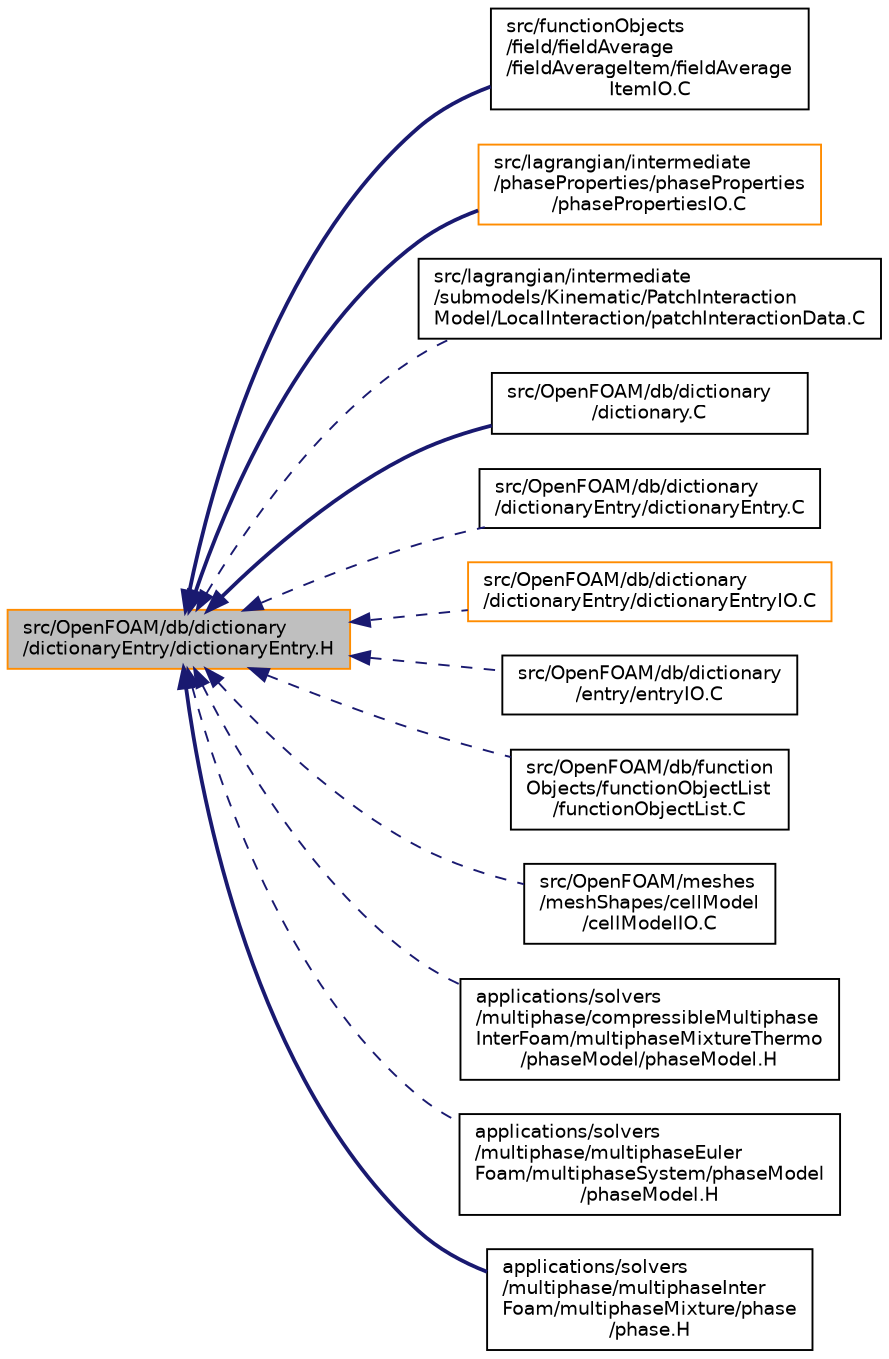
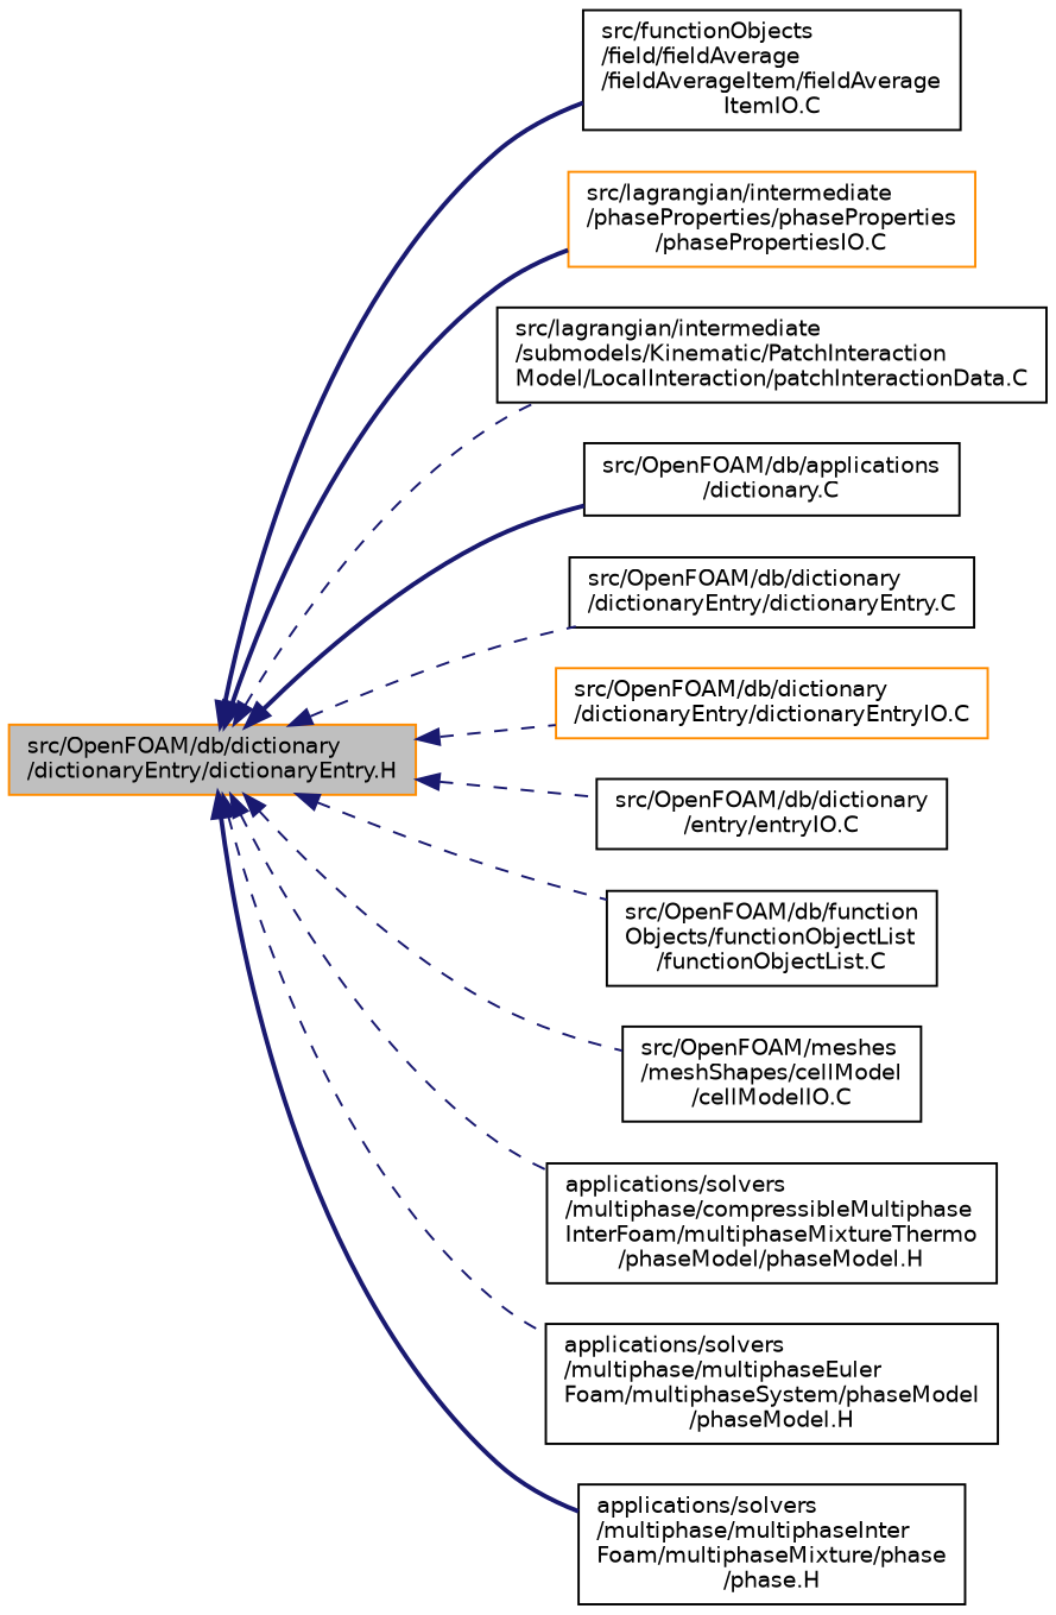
  digraph {
    rankdir=LR
    node [color=black fontname=Helvetica fontsize=10 shape=record]
    edge [color=midnightblue dir=back fontname=Helvetica fontsize=10 labelfontname=Helvetica labelfontsize=10 style=dashed]
    n1 [color=darkorange fillcolor=grey75 fontcolor=black height=0.2 label="src/OpenFOAM/db/dictionary\l/dictionaryEntry/dictionaryEntry.H" style=filled width=0.4]
    n2 [height=0.2 label="src/functionObjects\l/field/fieldAverage\l/fieldAverageItem/fieldAverage\lItemIO.C" width=0.4]
    n3 [color=darkorange height=0.2 label="src/lagrangian/intermediate\l/phaseProperties/phaseProperties\l/phasePropertiesIO.C" width=0.4]
    n4 [height=0.2 label="src/lagrangian/intermediate\l/submodels/Kinematic/PatchInteraction\lModel/LocalInteraction/patchInteractionData.C" width=0.4]
-   n5 [height=0.2 label="src/OpenFOAM/db/dictionary\l/dictionary.C" width=0.4]
+   n5 [height=0.2 label="src/OpenFOAM/db/applications\l/dictionary.C" width=0.4]
    n6 [height=0.2 label="src/OpenFOAM/db/dictionary\l/dictionaryEntry/dictionaryEntry.C" width=0.4]
    n7 [color=darkorange height=0.2 label="src/OpenFOAM/db/dictionary\l/dictionaryEntry/dictionaryEntryIO.C" width=0.4]
    n8 [height=0.2 label="src/OpenFOAM/db/dictionary\l/entry/entryIO.C" width=0.4]
    n9 [height=0.2 label="src/OpenFOAM/db/function\lObjects/functionObjectList\l/functionObjectList.C" width=0.4]
    n10 [height=0.2 label="src/OpenFOAM/meshes\l/meshShapes/cellModel\l/cellModelIO.C" width=0.4]
    n11 [height=0.2 label="applications/solvers\l/multiphase/compressibleMultiphase\lInterFoam/multiphaseMixtureThermo\l/phaseModel/phaseModel.H" width=0.4]
    n12 [height=0.2 label="applications/solvers\l/multiphase/multiphaseEuler\lFoam/multiphaseSystem/phaseModel\l/phaseModel.H" width=0.4]
    n13 [height=0.2 label="applications/solvers\l/multiphase/multiphaseInter\lFoam/multiphaseMixture/phase\l/phase.H" width=0.4]
    n1 -> n2 [style=bold]
    n1 -> n3 [style=bold]
    n1 -> n4
    n1 -> n5 [style=bold]
    n1 -> n6
    n1 -> n7
    n1 -> n8
    n1 -> n9
    n1 -> n10
    n1 -> n11
    n1 -> n12
    n1 -> n13 [style=bold]
  }
